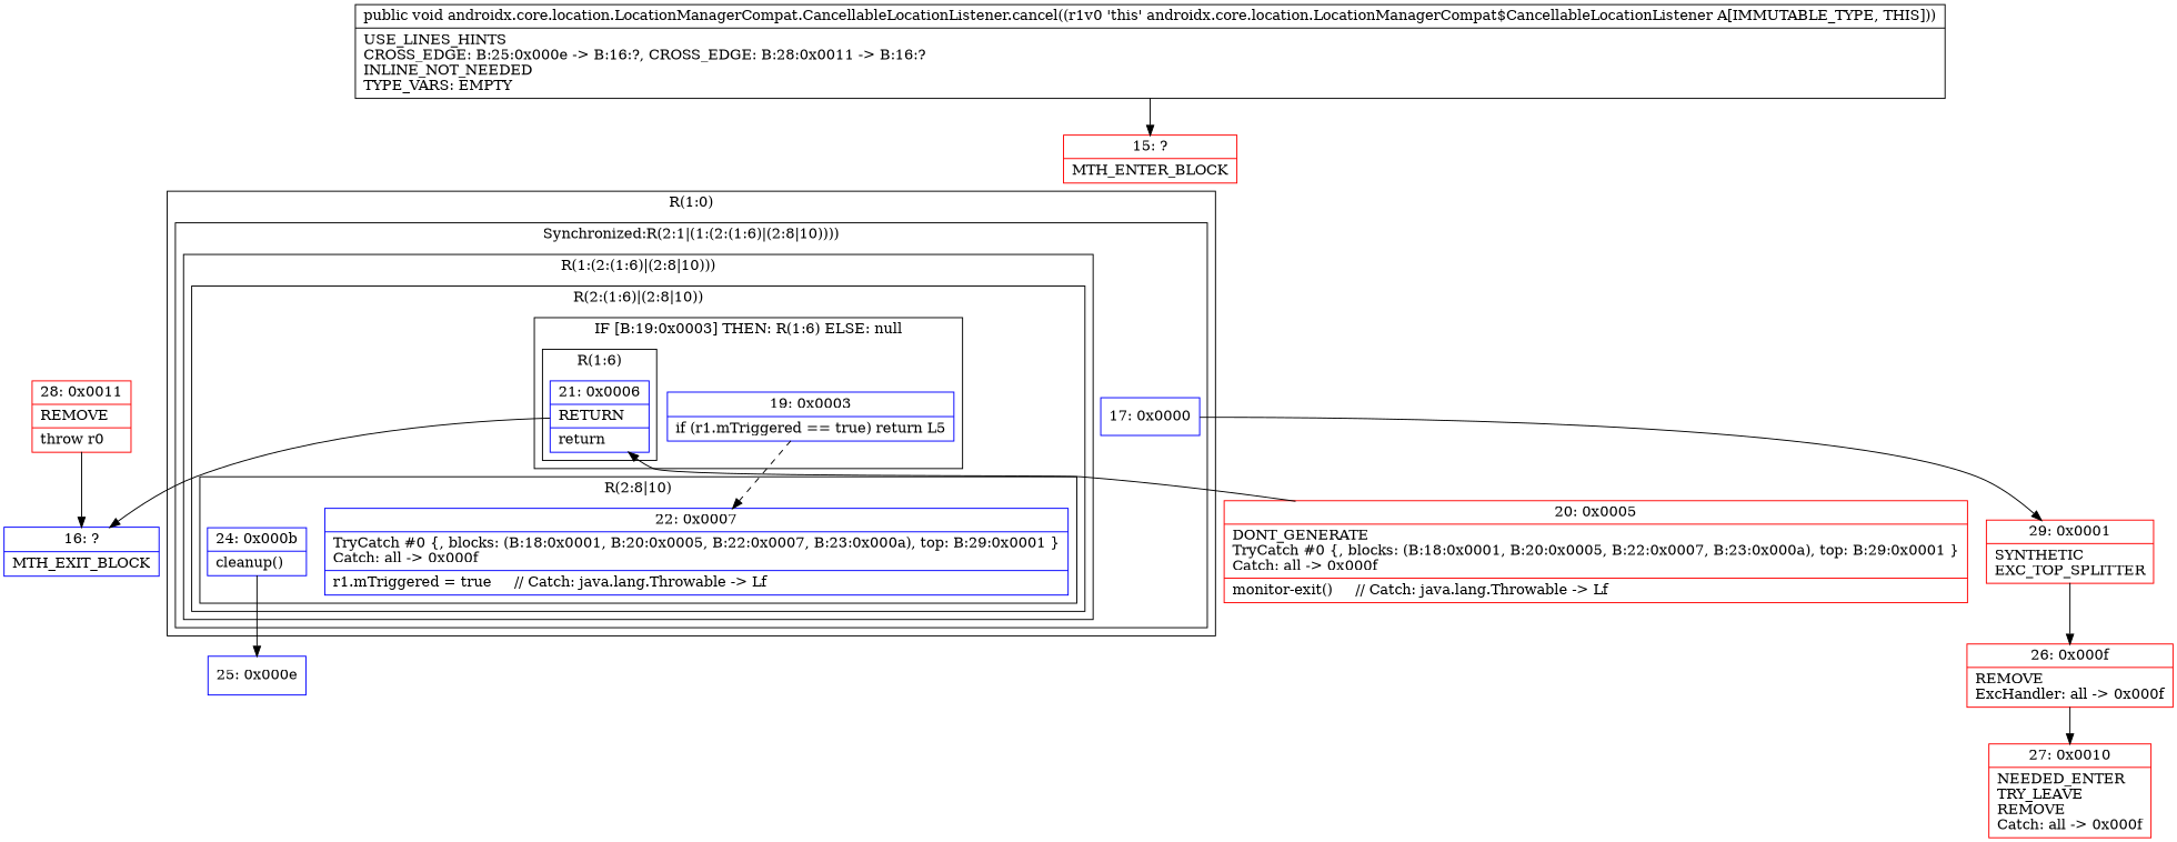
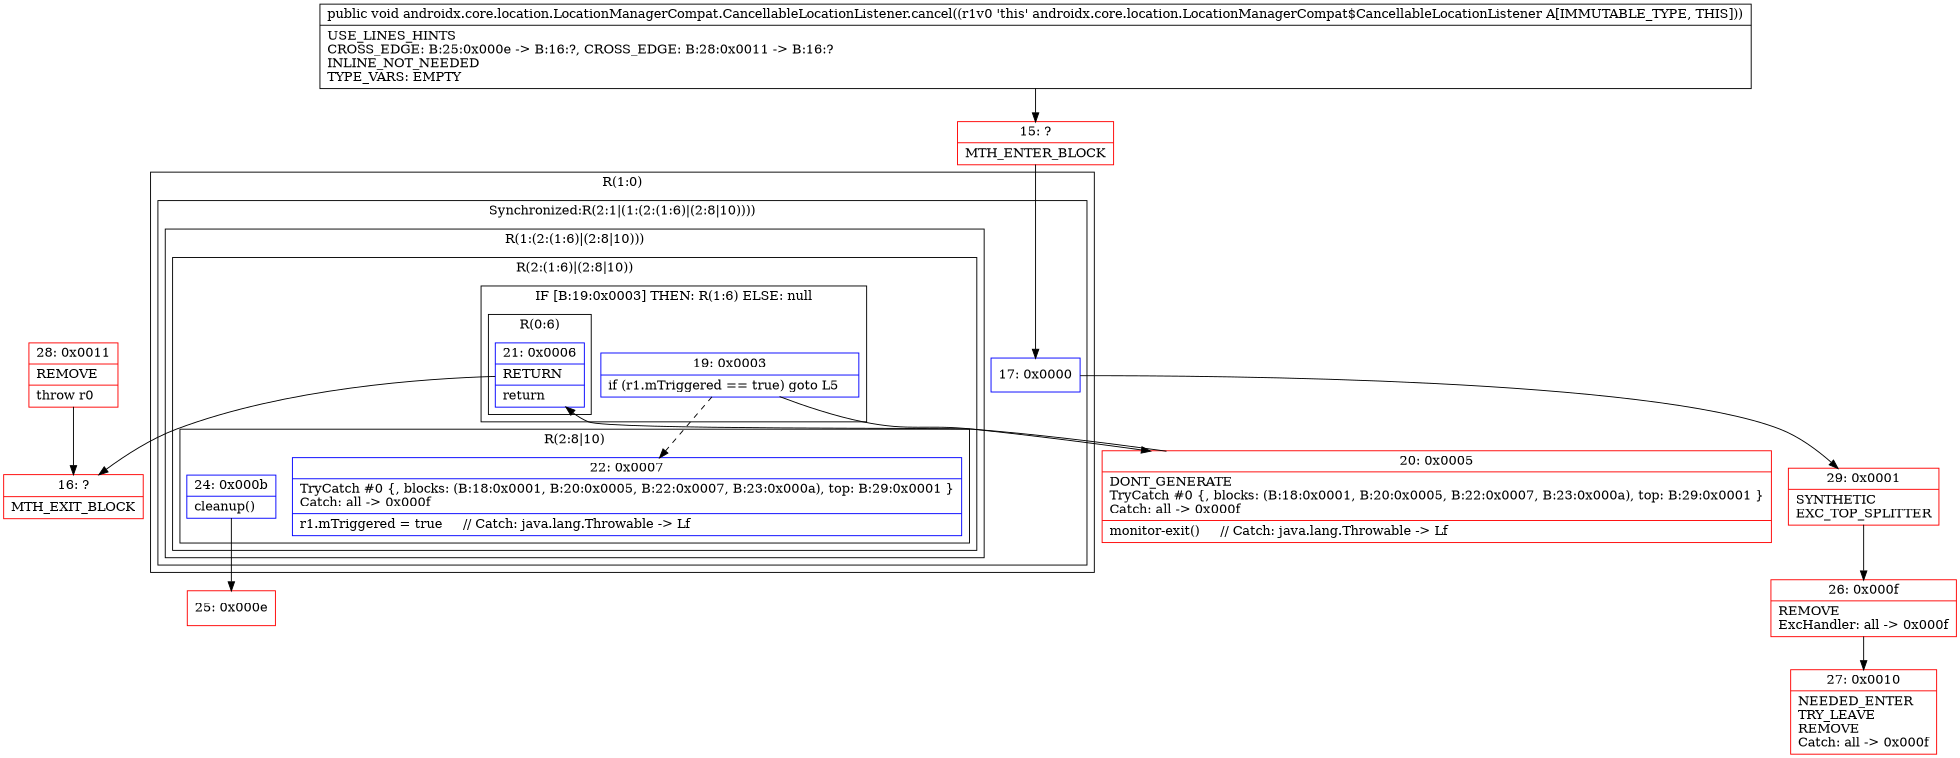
  digraph {
    node [color=red shape=record]
    n1 [color=blue label="{21\:\ 0x0006|RETURN\l|return\l}"]
-   n2 [color=blue label="{19\:\ 0x0003|if (r1.mTriggered == true) return L5\l}"]
+   n2 [color=blue label="{19\:\ 0x0003|if (r1.mTriggered == true) goto L5\l}"]
    n3 [color=blue label="{22\:\ 0x0007|TryCatch #0 \{, blocks: (B:18:0x0001, B:20:0x0005, B:22:0x0007, B:23:0x000a), top: B:29:0x0001 \}\lCatch: all \-\> 0x000f\l|r1.mTriggered = true     \/\/ Catch: java.lang.Throwable \-\> Lf\l}"]
    n4 [color=blue label="{24\:\ 0x000b|cleanup()\l}"]
    n5 [color=blue label="{17\:\ 0x0000}"]
-   n6 [color=blue label="{16\:\ ?|MTH_EXIT_BLOCK\l}"]
+   n6 [label="{16\:\ ?|MTH_EXIT_BLOCK\l}"]
    n7 [label="{20\:\ 0x0005|DONT_GENERATE\lTryCatch #0 \{, blocks: (B:18:0x0001, B:20:0x0005, B:22:0x0007, B:23:0x000a), top: B:29:0x0001 \}\lCatch: all \-\> 0x000f\l|monitor\-exit()     \/\/ Catch: java.lang.Throwable \-\> Lf\l}"]
-   n8 [color=blue label="{25\:\ 0x000e}"]
+   n8 [label="{25\:\ 0x000e}"]
    n9 [label="{29\:\ 0x0001|SYNTHETIC\lEXC_TOP_SPLITTER\l}"]
    n10 [label="{26\:\ 0x000f|REMOVE\lExcHandler: all \-\> 0x000f\l}"]
    n11 [label="{15\:\ ?|MTH_ENTER_BLOCK\l}"]
    n12 [label="{27\:\ 0x0010|NEEDED_ENTER\lTRY_LEAVE\lREMOVE\lCatch: all \-\> 0x000f\l}"]
    n13 [label="{28\:\ 0x0011|REMOVE\l|throw r0\l}"]
    n14 [label="{public void androidx.core.location.LocationManagerCompat.CancellableLocationListener.cancel((r1v0 'this' androidx.core.location.LocationManagerCompat$CancellableLocationListener A[IMMUTABLE_TYPE, THIS]))  | USE_LINES_HINTS\lCROSS_EDGE: B:25:0x000e \-\> B:16:?, CROSS_EDGE: B:28:0x0011 \-\> B:16:?\lINLINE_NOT_NEEDED\lTYPE_VARS: EMPTY\l}" color=""]
    subgraph cluster_1 {
      label="R(1:0)"
      subgraph cluster_2 {
        label="Synchronized:R(2:1|(1:(2:(1:6)|(2:8|10))))"
        n5
        subgraph cluster_3 {
          label="R(1:(2:(1:6)|(2:8|10)))"
          subgraph cluster_4 {
            label="R(2:(1:6)|(2:8|10))"
            subgraph cluster_5 {
              label="IF [B:19:0x0003] THEN: R(1:6) ELSE: null"
              n2
              subgraph cluster_6 {
-               label="R(1:6)"
+               label="R(0:6)"
                n1
              }
            }
            subgraph cluster_7 {
              label="R(2:8|10)"
              n3
              n4
            }
          }
        }
      }
    }
    n1 -> n6
    n2 -> n3 [style=dashed]
+   n2 -> n7
    n4 -> n8
    n5 -> n9
    n7 -> n1
    n9 -> n10
    n10 -> n12
+   n11 -> n5
    n13 -> n6
    n14 -> n11
  }
